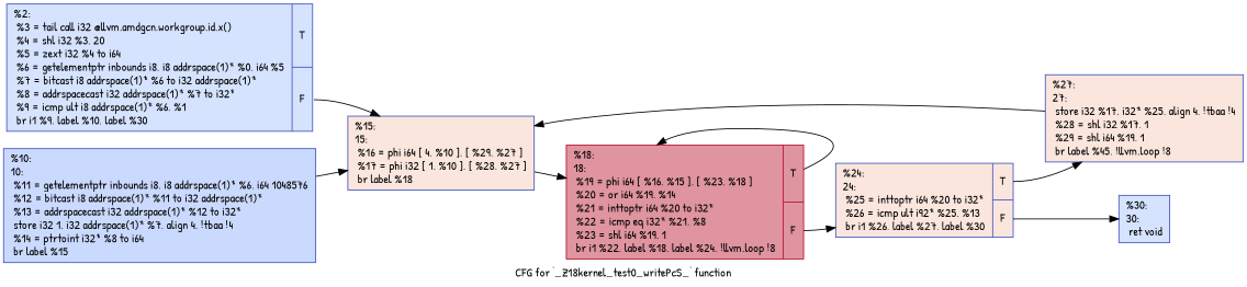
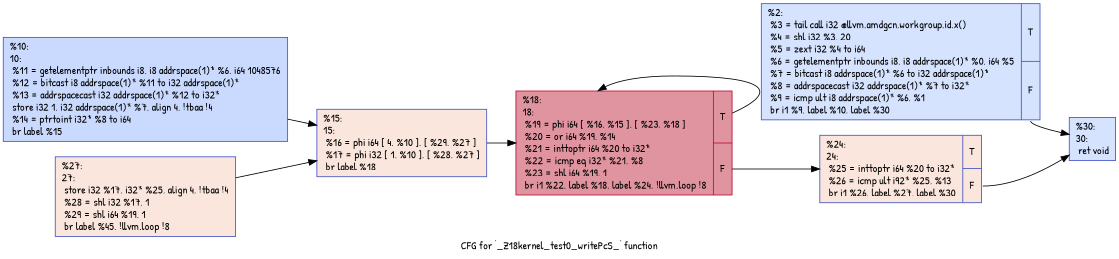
  digraph {
    fontname="Patrick Hand"
    label="CFG for '_Z18kernel_test0_writePcS_' function"
    rankdir=LR
    node [color="#3d50c3ff" fillcolor="#f3c7b170" fontname="Patrick Hand" shape=record style=filled]
    edge [fontname="Patrick Hand"]
    n1 [fillcolor="#a1c0ff70" label="{%2:\l  %3 = tail call i32 @llvm.amdgcn.workgroup.id.x()\l  %4 = shl i32 %3, 20\l  %5 = zext i32 %4 to i64\l  %6 = getelementptr inbounds i8, i8 addrspace(1)* %0, i64 %5\l  %7 = bitcast i8 addrspace(1)* %6 to i32 addrspace(1)*\l  %8 = addrspacecast i32 addrspace(1)* %7 to i32*\l  %9 = icmp ult i8 addrspace(1)* %6, %1\l  br i1 %9, label %10, label %30\l|{<s0>T|<s1>F}}"]
    n2 [fillcolor="#a1c0ff70" label="{%30:\l30:                                               \l  ret void\l}"]
    n3 [fillcolor="#88abfd70" label="{%10:\l10:                                               \l  %11 = getelementptr inbounds i8, i8 addrspace(1)* %6, i64 1048576\l  %12 = bitcast i8 addrspace(1)* %11 to i32 addrspace(1)*\l  %13 = addrspacecast i32 addrspace(1)* %12 to i32*\l  store i32 1, i32 addrspace(1)* %7, align 4, !tbaa !4\l  %14 = ptrtoint i32* %8 to i64\l  br label %15\l}"]
    n4 [label="{%15:\l15:                                               \l  %16 = phi i64 [ 4, %10 ], [ %29, %27 ]\l  %17 = phi i32 [ 1, %10 ], [ %28, %27 ]\l  br label %18\l}"]
    n5 [color="#b70d28ff" fillcolor="#b70d2870" label="{%18:\l18:                                               \l  %19 = phi i64 [ %16, %15 ], [ %23, %18 ]\l  %20 = or i64 %19, %14\l  %21 = inttoptr i64 %20 to i32*\l  %22 = icmp eq i32* %21, %8\l  %23 = shl i64 %19, 1\l  br i1 %22, label %18, label %24, !llvm.loop !8\l|{<s0>T|<s1>F}}"]
    n6 [label="{%24:\l24:                                               \l  %25 = inttoptr i64 %20 to i32*\l  %26 = icmp ult i92* %25, %13\l  br i1 %26, label %27, label %30\l|{<s0>T|<s1>F}}"]
    n7 [label="{%27:\l27:                                               \l  store i32 %17, i32* %25, align 4, !tbaa !4\l  %28 = shl i32 %17, 1\l  %29 = shl i64 %19, 1\l  br label %45, !llvm.loop !8\l}"]
-   n1 -> n4 [tailport=s1]
+   n1 -> n2 [tailport=s1]
    n3 -> n4
    n4 -> n5
    n5 -> n5 [tailport=s0]
    n5 -> n6 [tailport=s1]
    n6 -> n2 [tailport=s1]
-   n6 -> n7 [tailport=s0]
    n7 -> n4
  }
